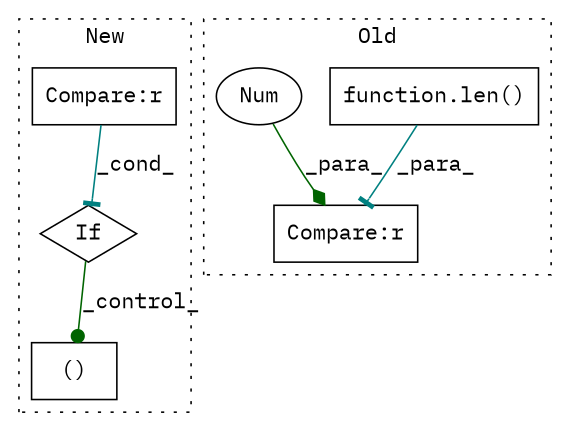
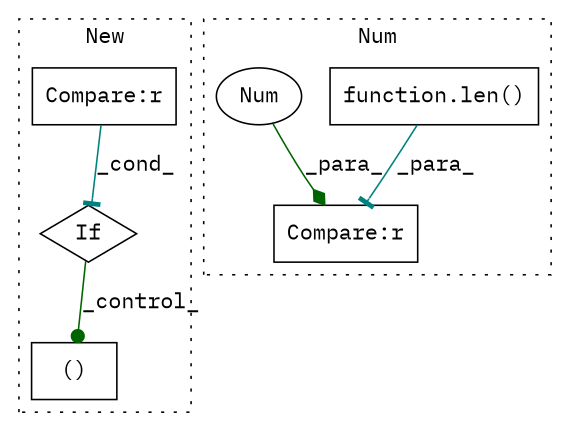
  digraph {
    fontname="IBM Plex Mono"
    node [a=40 shape=box fontname="IBM Plex Mono"]
    edge [color=teal arrowhead=tee fontname="IBM Plex Mono"]
    n1 [a=54 l=5 label="()" s=3354]
    n2 [l=32 label="Compare:r" s=3064]
    n3 [a=96 l="0,14" label=If s="3064,3096" shape=diamond]
    n4 [a=75 l="4,1" label="function.len()" s="2978,3001"]
    n5 [l=29 label="Compare:r" s=2978]
    n6 [a=76 l=1 label=Num s=3006 shape=ellipse]
    subgraph cluster_1 {
      label=New
      style=dotted
      n1
      n2
      n3
    }
    subgraph cluster_2 {
-     label=Old
+     label=Num
      style=dotted
      n4
      n5
      n6
    }
    n2 -> n3 [label=_cond_]
    n3 -> n1 [label=_control_ color=darkgreen arrowhead=dot]
    n4 -> n5 [label=_para_]
    n6 -> n5 [label=_para_ color=darkgreen arrowhead=diamond]
  }
